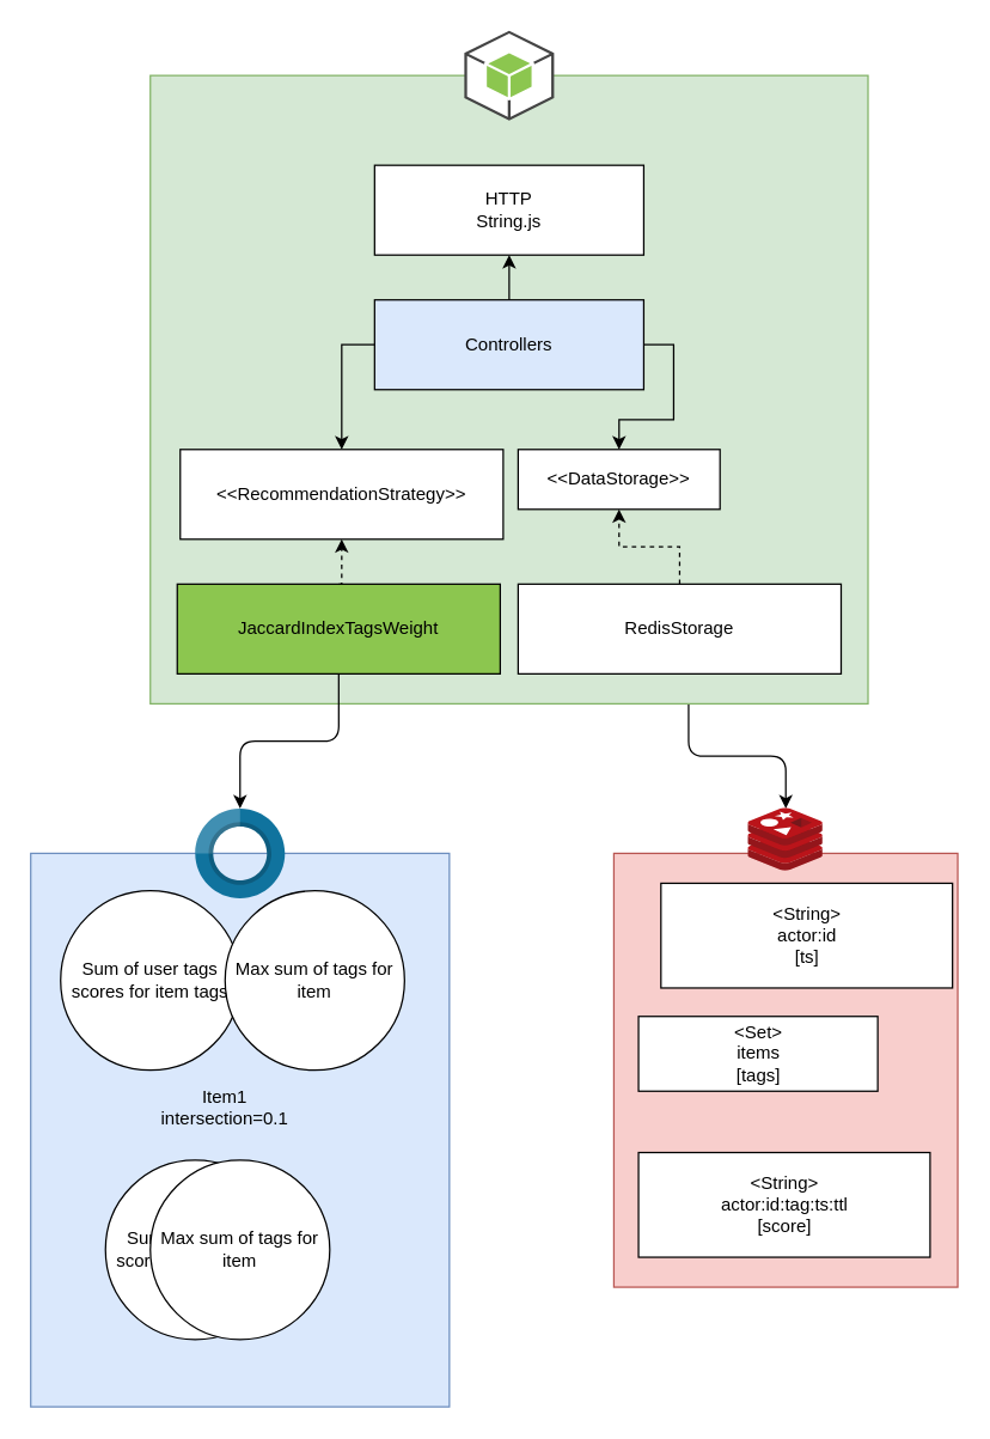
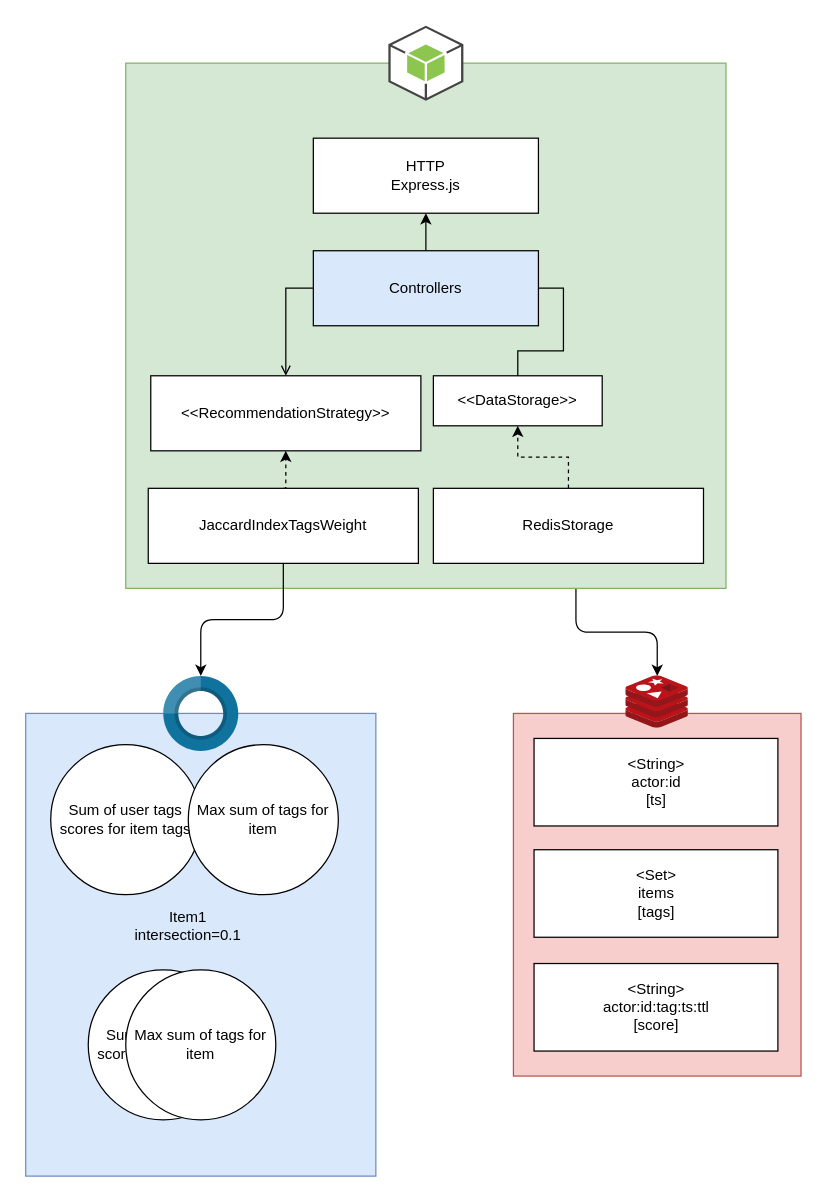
  <mxCell id="0" />
  <mxCell id="1" parent="0" />
  <mxCell id="2" value="" style="rounded=0;whiteSpace=wrap;html=1;fillColor=#dae8fc;strokeColor=#6c8ebf;" vertex="1" parent="1"><mxGeometry x="20" y="570" width="280" height="370" as="geometry" /></mxCell>
  <mxCell id="3" style="edgeStyle=orthogonalEdgeStyle;html=1;exitX=0.75;exitY=1;exitDx=0;exitDy=0;fontColor=#000000;" edge="1" parent="1" source="4" target="18"><mxGeometry relative="1" as="geometry" /></mxCell>
  <mxCell id="4" value="" style="rounded=0;whiteSpace=wrap;html=1;fillColor=#d5e8d4;strokeColor=#82b366;" parent="1" vertex="1"><mxGeometry x="100" y="50" width="480" height="420" as="geometry" /></mxCell>
  <mxCell id="5" value="" style="outlineConnect=0;dashed=0;verticalLabelPosition=bottom;verticalAlign=top;align=center;html=1;shape=mxgraph.aws3.android;fillColor=#8CC64F;gradientColor=none;" parent="1" vertex="1"><mxGeometry x="310" y="20" width="60" height="60" as="geometry" /></mxCell>
  <mxCell id="6" value="&amp;lt;&amp;lt;RecommendationStrategy&amp;gt;&amp;gt;" style="rounded=0;whiteSpace=wrap;html=1;" parent="1" vertex="1"><mxGeometry x="120" y="300" width="216" height="60" as="geometry" /></mxCell>
  <mxCell id="7" style="edgeStyle=orthogonalEdgeStyle;rounded=0;orthogonalLoop=1;jettySize=auto;html=1;exitX=0.5;exitY=0;exitDx=0;exitDy=0;entryX=0.5;entryY=1;entryDx=0;entryDy=0;dashed=1;" parent="1" source="9" target="6" edge="1"><mxGeometry relative="1" as="geometry" /></mxCell>
  <mxCell id="8" style="edgeStyle=orthogonalEdgeStyle;html=1;entryX=0.5;entryY=0;entryDx=0;entryDy=0;entryPerimeter=0;" edge="1" parent="1" source="9" target="28"><mxGeometry relative="1" as="geometry" /></mxCell>
- <mxCell id="9" value="JaccardIndexTagsWeight" style="rounded=0;whiteSpace=wrap;html=1;fillColor=#8cc64f;" parent="1" vertex="1"><mxGeometry x="118" y="390" width="216" height="60" as="geometry" /></mxCell>
+ <mxCell id="9" value="JaccardIndexTagsWeight" style="rounded=0;whiteSpace=wrap;html=1;" parent="1" vertex="1"><mxGeometry x="118" y="390" width="216" height="60" as="geometry" /></mxCell>
  <mxCell id="10" value="&amp;lt;&amp;lt;DataStorage&amp;gt;&amp;gt;" style="rounded=0;whiteSpace=wrap;html=1;" parent="1" vertex="1"><mxGeometry x="346" y="300" width="135" height="40" as="geometry" /></mxCell>
  <mxCell id="11" style="edgeStyle=orthogonalEdgeStyle;rounded=0;orthogonalLoop=1;jettySize=auto;html=1;exitX=0.5;exitY=0;exitDx=0;exitDy=0;entryX=0.5;entryY=1;entryDx=0;entryDy=0;dashed=1;" parent="1" source="12" target="10" edge="1"><mxGeometry relative="1" as="geometry" /></mxCell>
  <mxCell id="12" value="RedisStorage" style="rounded=0;whiteSpace=wrap;html=1;" parent="1" vertex="1"><mxGeometry x="346" y="390" width="216" height="60" as="geometry" /></mxCell>
- <mxCell id="13" style="edgeStyle=orthogonalEdgeStyle;rounded=0;orthogonalLoop=1;jettySize=auto;html=1;exitX=0;exitY=0.5;exitDx=0;exitDy=0;" parent="1" source="16" target="6" edge="1"><mxGeometry relative="1" as="geometry" /></mxCell>
- <mxCell id="14" style="edgeStyle=orthogonalEdgeStyle;rounded=0;orthogonalLoop=1;jettySize=auto;html=1;exitX=1;exitY=0.5;exitDx=0;exitDy=0;entryX=0.5;entryY=0;entryDx=0;entryDy=0;" parent="1" source="16" target="10" edge="1"><mxGeometry relative="1" as="geometry" /></mxCell>
+ <mxCell id="13" style="edgeStyle=orthogonalEdgeStyle;rounded=0;orthogonalLoop=1;jettySize=auto;html=1;exitX=0;exitY=0.5;exitDx=0;exitDy=0;endArrow=open;" parent="1" source="16" target="6" edge="1"><mxGeometry relative="1" as="geometry" /></mxCell>
+ <mxCell id="14" style="edgeStyle=orthogonalEdgeStyle;rounded=0;orthogonalLoop=1;jettySize=auto;html=1;exitX=1;exitY=0.5;exitDx=0;exitDy=0;entryX=0.5;entryY=0;entryDx=0;entryDy=0;endArrow=none;" parent="1" source="16" target="10" edge="1"><mxGeometry relative="1" as="geometry" /></mxCell>
  <mxCell id="15" style="edgeStyle=orthogonalEdgeStyle;rounded=0;orthogonalLoop=1;jettySize=auto;html=1;exitX=0.5;exitY=0;exitDx=0;exitDy=0;entryX=0.5;entryY=1;entryDx=0;entryDy=0;startArrow=none;startFill=0;" parent="1" source="16" target="22" edge="1"><mxGeometry relative="1" as="geometry" /></mxCell>
  <mxCell id="16" value="Controllers" style="rounded=0;whiteSpace=wrap;html=1;fillColor=#dae8fc;" parent="1" vertex="1"><mxGeometry x="250" y="200" width="180" height="60" as="geometry" /></mxCell>
  <mxCell id="17" value="" style="rounded=0;whiteSpace=wrap;html=1;fillColor=#f8cecc;strokeColor=#b85450;" parent="1" vertex="1"><mxGeometry x="410" y="570" width="230" height="290" as="geometry" /></mxCell>
  <mxCell id="18" value="" style="sketch=0;aspect=fixed;html=1;points=[];align=center;image;fontSize=12;image=img/lib/mscae/Cache_Redis_Product.svg;" parent="1" vertex="1"><mxGeometry x="500" y="540" width="50" height="42" as="geometry" /></mxCell>
- <mxCell id="19" value="&lt;div&gt;&amp;lt;String&amp;gt;&lt;br&gt;&lt;/div&gt;&lt;div&gt;actor:id&lt;/div&gt;&lt;div&gt;[ts]&lt;/div&gt;" style="rounded=0;whiteSpace=wrap;html=1;" parent="1" vertex="1"><mxGeometry x="441.5" y="590" width="195" height="70" as="geometry" /></mxCell>
+ <mxCell id="19" value="&lt;div&gt;&amp;lt;String&amp;gt;&lt;br&gt;&lt;/div&gt;&lt;div&gt;actor:id&lt;/div&gt;&lt;div&gt;[ts]&lt;/div&gt;" style="rounded=0;whiteSpace=wrap;html=1;" parent="1" vertex="1"><mxGeometry x="426.5" y="590" width="195" height="70" as="geometry" /></mxCell>
  <mxCell id="20" value="&lt;div&gt;&amp;lt;String&amp;gt;&lt;br&gt;&lt;/div&gt;&lt;div&gt;actor:id:tag:ts:ttl&lt;/div&gt;&lt;div&gt;[score]&lt;/div&gt;" style="rounded=0;whiteSpace=wrap;html=1;" parent="1" vertex="1"><mxGeometry x="426.5" y="770" width="195" height="70" as="geometry" /></mxCell>
- <mxCell id="21" value="&lt;div&gt;&amp;lt;Set&amp;gt;&lt;br&gt;&lt;/div&gt;&lt;div&gt;items&lt;/div&gt;&lt;div&gt;[tags]&lt;/div&gt;" style="rounded=0;whiteSpace=wrap;html=1;" parent="1" vertex="1"><mxGeometry x="426.5" y="679" width="160" height="50" as="geometry" /></mxCell>
- <mxCell id="22" value="&lt;div&gt;HTTP&lt;/div&gt;String.js" style="rounded=0;whiteSpace=wrap;html=1;" parent="1" vertex="1"><mxGeometry x="250" y="110" width="180" height="60" as="geometry" /></mxCell>
+ <mxCell id="21" value="&lt;div&gt;&amp;lt;Set&amp;gt;&lt;br&gt;&lt;/div&gt;&lt;div&gt;items&lt;/div&gt;&lt;div&gt;[tags]&lt;/div&gt;" style="rounded=0;whiteSpace=wrap;html=1;" parent="1" vertex="1"><mxGeometry x="426.5" y="679" width="195" height="70" as="geometry" /></mxCell>
+ <mxCell id="22" value="&lt;div&gt;HTTP&lt;/div&gt;Express.js" style="rounded=0;whiteSpace=wrap;html=1;" parent="1" vertex="1"><mxGeometry x="250" y="110" width="180" height="60" as="geometry" /></mxCell>
  <mxCell id="23" value="Sum of user tags scores for item tags" style="ellipse;whiteSpace=wrap;html=1;aspect=fixed;" vertex="1" parent="1"><mxGeometry x="40" y="595" width="120" height="120" as="geometry" /></mxCell>
  <mxCell id="24" value="Max sum of tags for item" style="ellipse;whiteSpace=wrap;html=1;aspect=fixed;" vertex="1" parent="1"><mxGeometry x="150" y="595" width="120" height="120" as="geometry" /></mxCell>
  <mxCell id="25" value="Item1 intersection=0.1" style="text;html=1;strokeColor=none;fillColor=none;align=center;verticalAlign=middle;whiteSpace=wrap;rounded=0;fontColor=#000000;" vertex="1" parent="1"><mxGeometry x="120" y="725" width="60" height="30" as="geometry" /></mxCell>
  <mxCell id="26" value="Sum of user tags scores for item tags" style="ellipse;whiteSpace=wrap;html=1;aspect=fixed;" vertex="1" parent="1"><mxGeometry x="70" y="775" width="120" height="120" as="geometry" /></mxCell>
  <mxCell id="27" value="Max sum of tags for item" style="ellipse;whiteSpace=wrap;html=1;aspect=fixed;" vertex="1" parent="1"><mxGeometry x="100" y="775" width="120" height="120" as="geometry" /></mxCell>
  <mxCell id="28" value="" style="verticalLabelPosition=middle;verticalAlign=middle;html=1;html=1;shape=mxgraph.infographic.partConcEllipse;fillColor=#10739E;strokeColor=none;startAngle=0;endAngle=0.75;arcWidth=0.4;fontSize=20;fontColor=#10739E;align=center;fontStyle=1;" vertex="1" parent="1"><mxGeometry x="130" y="540" width="60" height="60" as="geometry" /></mxCell>
